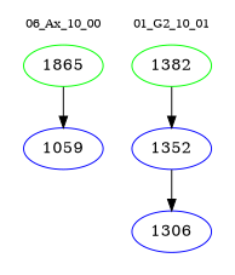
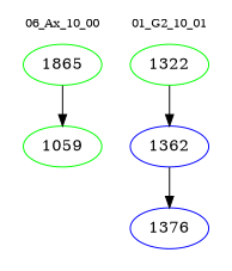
  digraph {
    node [color=blue]
    edge [color=black]
    n1 [color=green label=1865]
-   n2 [label=1059]
-   n3 [color=green label=1382]
-   n4 [label=1352]
-   n5 [label=1306]
+   n2 [color=green label=1059]
+   n3 [color=green label=1322]
+   n4 [label=1362]
+   n5 [label=1376]
    subgraph cluster_1 {
      color=white
      fontsize=10
      label="06_Ax_10_00"
      n1
      n2
    }
    subgraph cluster_2 {
      color=white
      fontsize=10
      label="01_G2_10_01"
      n3
      n4
      n5
    }
    n1 -> n2
    n3 -> n4
    n4 -> n5
  }
